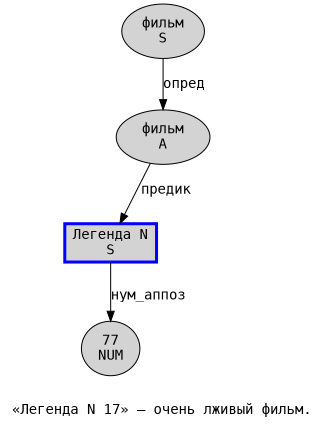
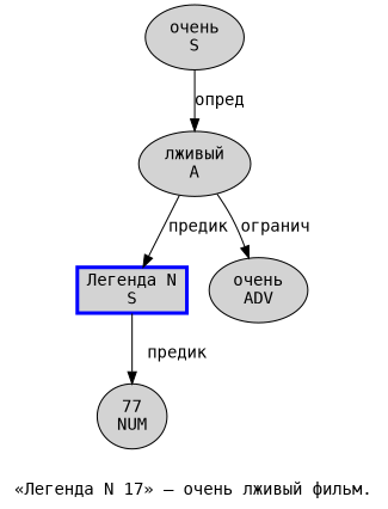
  digraph {
    fontname="DejaVu Sans Mono"
    label="«Легенда N 17» — очень лживый фильм."
    node [fillcolor=lightgray fontname="DejaVu Sans Mono" penwidth=1 shape=ellipse style=filled]
    edge [fontname="DejaVu Sans Mono"]
    n1 [color=blue label="Легенда N\nS" penwidth=3 shape=box]
    n2 [label="77\nNUM"]
-   n4 [label="фильм\nA"]
-   n5 [label="фильм\nS"]
-   n1 -> n2 [label="нум_аппоз"]
+   n3 [label="очень\nADV"]
+   n4 [label="лживый\nA"]
+   n5 [label="очень\nS"]
+   n1 -> n2 [label="предик"]
    n4 -> n1 [label="предик"]
+   n4 -> n3 [label="огранич"]
    n5 -> n4 [label="опред"]
  }
